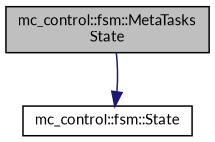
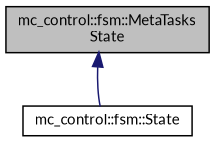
  digraph {
    fontname=Lato
    node [color=black fontname=Lato fontsize=10 shape=record style=filled]
    n1 [fillcolor=grey75 fontcolor=black height=0.2 label="mc_control::fsm::MetaTasks\lState" width=0.4]
    n2 [fillcolor=white height=0.2 label="mc_control::fsm::State" width=0.4]
-   n2 -> n1 [color=midnightblue dir=back fontname=Lato fontsize=10 labelfontname=Helvetica labelfontsize=10 style=solid]
+   n1 -> n2 [color=midnightblue dir=back fontname=Lato fontsize=10 labelfontname=Helvetica labelfontsize=10 style=solid]
  }
